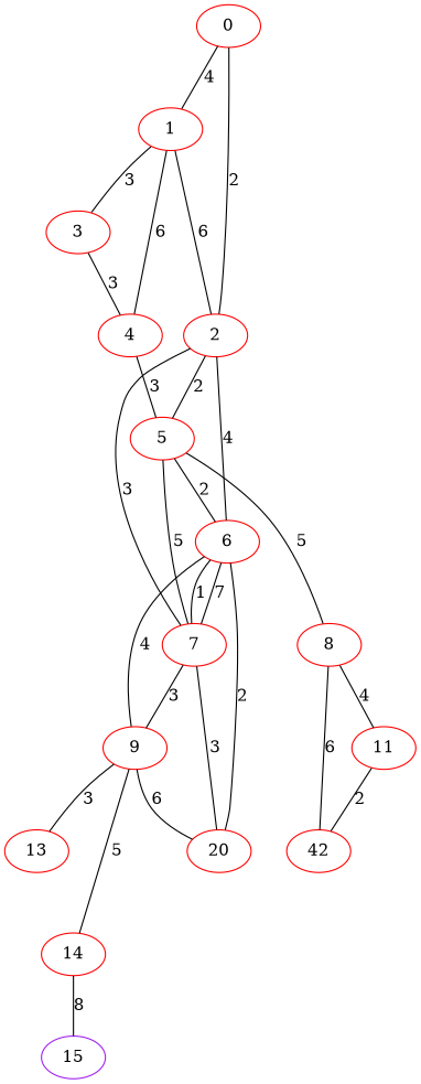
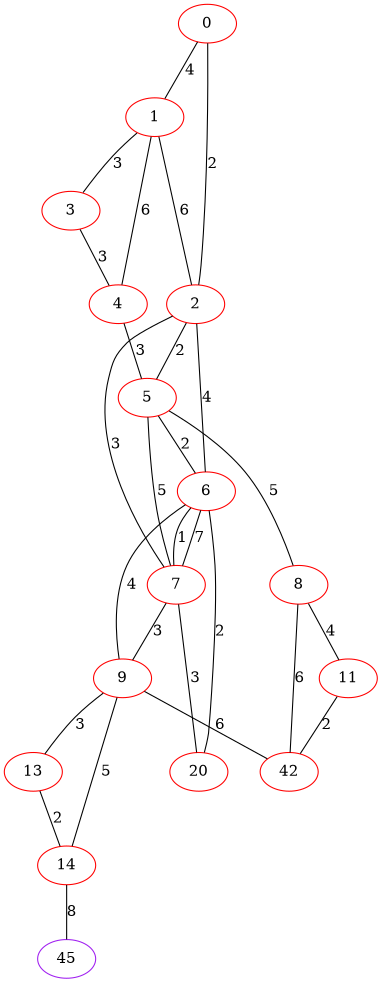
  graph {
    node [color=red weight=1]
    0
    1
    2
    3
    4
    5
    6
    7
    8
    9
    n11 [label=20]
    11
    n13 [label=42]
    13
    14
-   15 [color=purple weight=4]
+   15 [color=purple weight=4 label=45]
    0 -- 1 [label=4]
    0 -- 2 [label=2]
    1 -- 2 [label=6]
    1 -- 3 [label=3]
    1 -- 4 [label=6]
    2 -- 5 [label=2]
    2 -- 6 [label=4]
    2 -- 7 [label=3]
    3 -- 4 [label=3]
    4 -- 5 [label=3]
    5 -- 6 [label=2]
    5 -- 7 [label=5]
    5 -- 8 [label=5]
    6 -- 7 [label=7]
    6 -- 7 [label=1]
    6 -- 9 [label=4]
    6 -- n11 [label=2]
    7 -- 9 [label=3]
    7 -- n11 [label=3]
    8 -- 11 [label=4]
    8 -- n13 [label=6]
-   9 -- n11 [label=6]
+   9 -- n13 [label=6]
    9 -- 13 [label=3]
    9 -- 14 [label=5]
    11 -- n13 [label=2]
+   13 -- 14 [label=2]
    14 -- 15 [label=8]
  }
